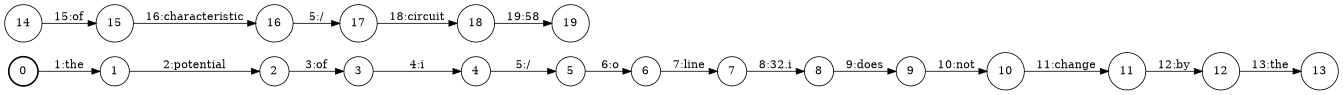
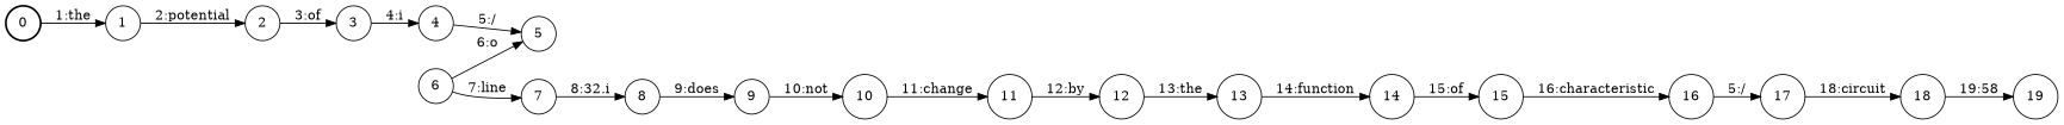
  digraph {
    nodesep=0.25
    rankdir=LR
    ranksep=0.4
    node [fontsize=14 shape=circle style=solid]
    edge [fontsize=14]
    n1 [label=0 style=bold]
    n2 [label=1]
    n3 [label=2]
    n4 [label=3]
    n5 [label=4]
    n6 [label=5]
    n7 [label=6]
    n8 [label=7]
    n9 [label=8]
    n10 [label=9]
    n11 [label=10]
    n12 [label=11]
    n13 [label=12]
    n14 [label=13]
    n15 [label=14]
    n16 [label=15]
    n17 [label=16]
    n18 [label=17]
    n19 [label=18]
    n20 [label=19]
    n1 -> n2 [label="1:the"]
    n2 -> n3 [label="2:potential"]
    n3 -> n4 [label="3:of"]
    n4 -> n5 [label="4:i"]
    n5 -> n6 [label="5:/"]
-   n6 -> n7 [label="6:o"]
+   n7 -> n6 [label="6:o"]
    n7 -> n8 [label="7:line"]
    n8 -> n9 [label="8:32.i"]
    n9 -> n10 [label="9:does"]
    n10 -> n11 [label="10:not"]
    n11 -> n12 [label="11:change"]
    n12 -> n13 [label="12:by"]
    n13 -> n14 [label="13:the"]
+   n14 -> n15 [label="14:function"]
    n15 -> n16 [label="15:of"]
    n16 -> n17 [label="16:characteristic"]
    n17 -> n18 [label="5:/"]
    n18 -> n19 [label="18:circuit"]
    n19 -> n20 [label="19:58"]
  }
